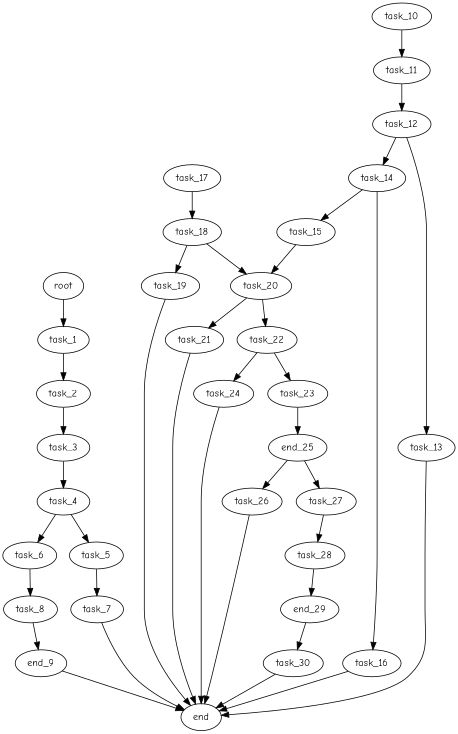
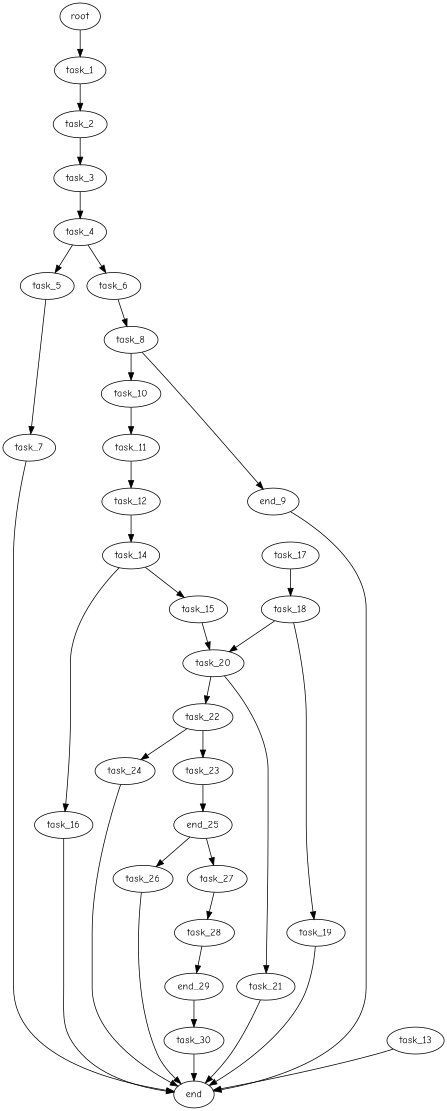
  digraph {
    fontname="Comic Neue"
    node [fontname="Comic Neue"]
    edge [fontname="Comic Neue"]
    root
    task_1
    task_2
    task_3
    task_4
    task_5
    task_6
    task_7
    task_8
    end
    n11 [label=end_9]
    task_10
    task_11
    task_12
    task_13
    task_14
    task_15
    task_16
    task_20
    task_17
    task_18
    task_19
    task_21
    task_22
    task_23
    task_24
    n27 [label=end_25]
    task_26
    task_27
    task_28
    n31 [label=end_29]
    task_30
    root -> task_1
    task_1 -> task_2
    task_2 -> task_3
    task_3 -> task_4
    task_4 -> task_5
    task_4 -> task_6
    task_5 -> task_7
    task_6 -> task_8
    task_7 -> end
    task_8 -> n11
+   task_8 -> task_10
    n11 -> end
    task_10 -> task_11
    task_11 -> task_12
-   task_12 -> task_13
    task_12 -> task_14
    task_13 -> end
    task_14 -> task_15
    task_14 -> task_16
    task_15 -> task_20
    task_16 -> end
    task_20 -> task_21
    task_20 -> task_22
    task_17 -> task_18
    task_18 -> task_20
    task_18 -> task_19
    task_19 -> end
    task_21 -> end
    task_22 -> task_23
    task_22 -> task_24
    task_23 -> n27
    task_24 -> end
    n27 -> task_26
    n27 -> task_27
    task_26 -> end
    task_27 -> task_28
    task_28 -> n31
    n31 -> task_30
    task_30 -> end
  }
